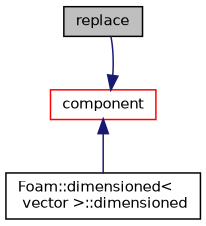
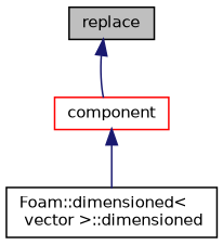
  digraph {
    rankdir=TB
    node [color=black fontname=Helvetica fontsize=10 shape=record]
    edge [color=midnightblue dir=back fontname=Helvetica fontsize=10 labelfontname=Helvetica labelfontsize=10 style=solid]
    n1 [fillcolor=grey75 fontcolor=black height=0.2 label=replace style=filled width=0.4]
    n2 [color=red height=0.2 label=component width=0.4]
    n3 [height=0.2 label="Foam::dimensioned\<\l vector \>::dimensioned" width=0.4]
-   n2 -> n1
+   n1 -> n2
    n2 -> n3
  }
